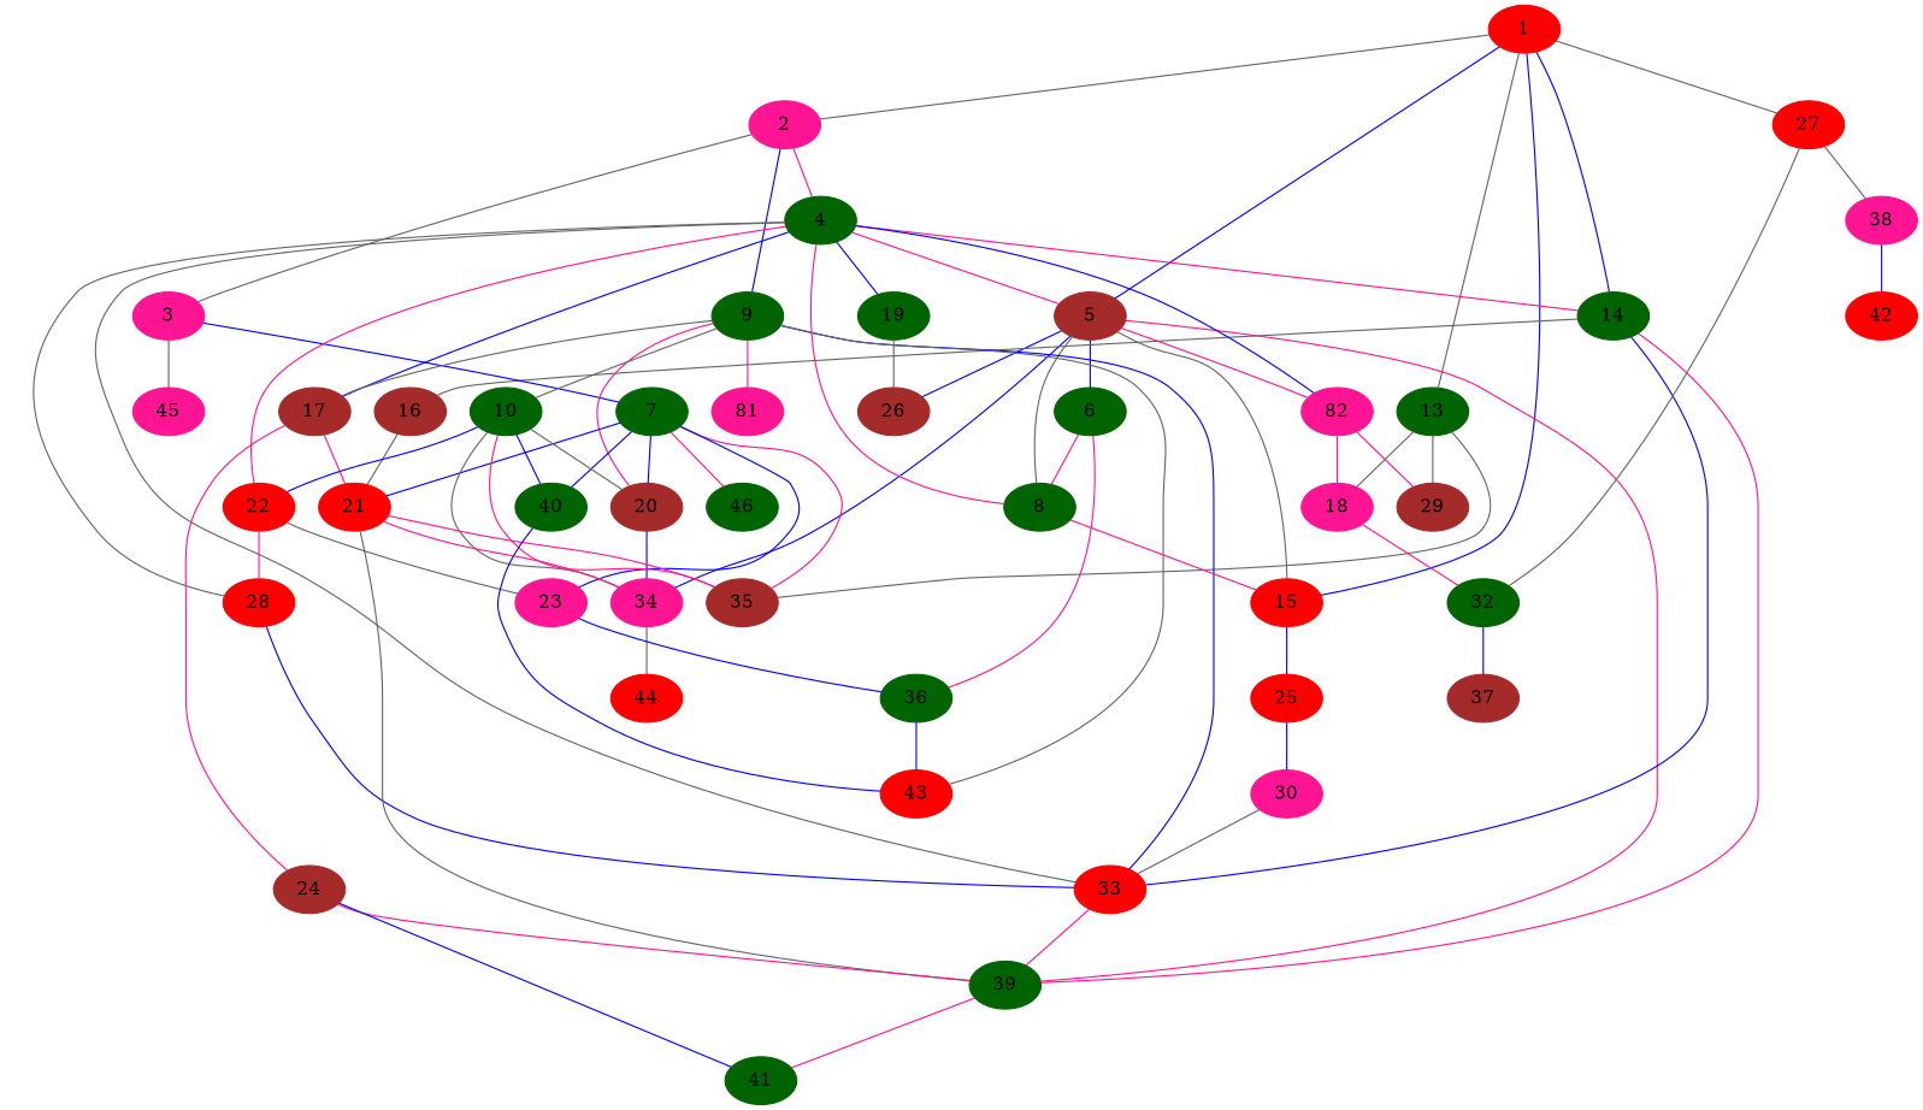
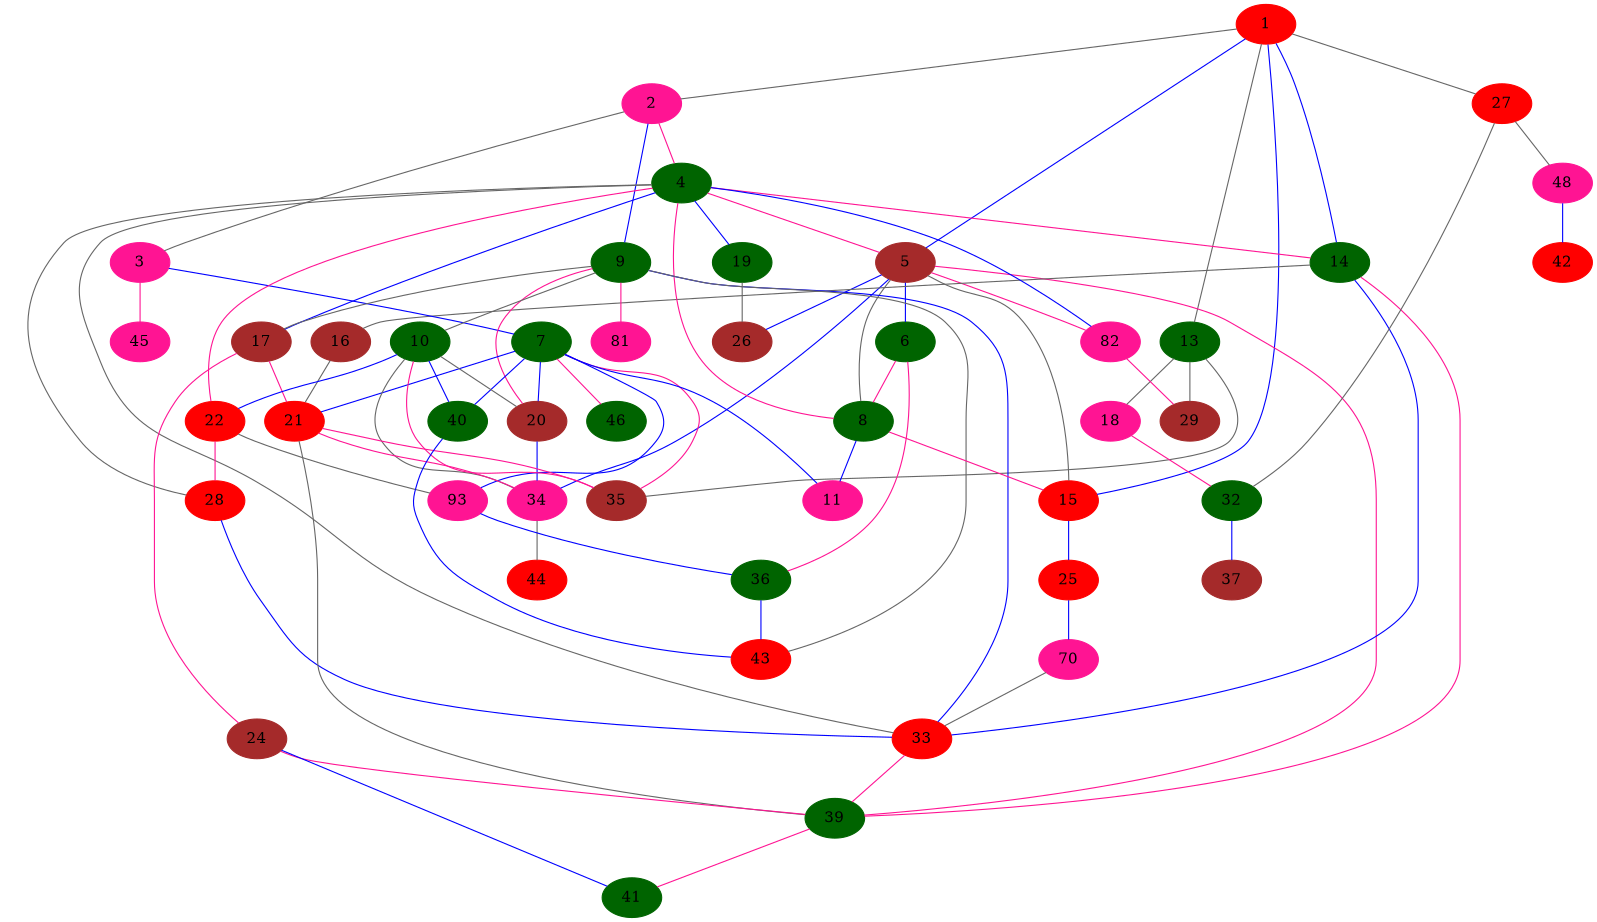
  graph {
    node [color=darkgreen style=filled]
    edge [color=blue weight=1.0]
    1 [color=red]
    2 [color=deeppink]
    5 [color=brown]
    13
    14
    15 [color=red]
    27 [color=red]
    3 [color=deeppink]
    4
    9
    8
    n12 [color=deeppink label=82]
    6
    26 [color=brown]
    34 [color=deeppink]
    39
    35 [color=brown]
    18 [color=deeppink]
    29 [color=brown]
    33 [color=red]
    16 [color=brown]
    25 [color=red]
    32
-   38 [color=deeppink]
+   38 [color=deeppink label=48]
    7
    45 [color=deeppink]
    17 [color=brown]
    19
    22 [color=red]
    28 [color=red]
    20 [color=brown]
    10
    n33 [color=deeppink label=81]
    43 [color=red]
+   11 [color=deeppink]
    21 [color=red]
-   23 [color=deeppink]
+   23 [color=deeppink label=93]
    40
    46
    24 [color=brown]
    36
    44 [color=red]
    41
-   30 [color=deeppink]
+   30 [color=deeppink label=70]
    37 [color=brown]
    42 [color=red]
    1 -- 2 [color=gray40]
    1 -- 5
    1 -- 13 [color=gray40]
    1 -- 14
    1 -- 15
    1 -- 27 [color=gray40]
    2 -- 3 [color=gray40]
    2 -- 4 [color=deeppink]
    2 -- 9
    5 -- 15 [color=gray40]
    5 -- 8 [color=gray40]
    5 -- n12 [color=deeppink]
    5 -- 6
    5 -- 26
    5 -- 34
    5 -- 39 [color=deeppink]
    13 -- 35 [color=gray40]
    13 -- 18 [color=gray40]
    13 -- 29 [color=gray40]
    14 -- 39 [color=deeppink]
    14 -- 33
    14 -- 16 [color=gray40 weight=2.0]
    15 -- 25
    27 -- 32 [color=gray40]
    27 -- 38 [color=gray40]
    3 -- 7
-   3 -- 45 [color=gray40]
+   3 -- 45 [color=deeppink]
    4 -- 5 [color=deeppink]
    4 -- 14 [color=deeppink weight=2.0]
    4 -- 8 [color=deeppink weight=2.0]
    4 -- n12
    4 -- 33 [color=gray40]
    4 -- 17
    4 -- 19
    4 -- 22 [color=deeppink]
    4 -- 28 [color=gray40]
    9 -- 33
    9 -- 17 [color=gray40]
    9 -- 20 [color=deeppink]
    9 -- 10 [color=gray40]
    9 -- n33 [color=deeppink]
    9 -- 43 [color=gray40]
    8 -- 15 [color=deeppink]
-   n12 -- 18 [color=deeppink]
+   8 -- 11
    n12 -- 29 [color=deeppink]
    6 -- 8 [color=deeppink]
    6 -- 36 [color=deeppink]
    34 -- 44 [color=gray40]
    39 -- 41 [color=deeppink]
    18 -- 32 [color=deeppink]
    33 -- 39 [color=deeppink]
    16 -- 21 [color=gray40 weight=2.0]
    25 -- 30
    32 -- 37
    38 -- 42
    7 -- 35 [color=deeppink]
    7 -- 20
+   7 -- 11
    7 -- 21
    7 -- 23
    7 -- 40
    7 -- 46 [color=deeppink]
    17 -- 21 [color=deeppink]
    17 -- 24 [color=deeppink]
    19 -- 26 [color=gray40]
    22 -- 28 [color=deeppink]
    22 -- 23 [color=gray40]
    28 -- 33
    20 -- 34
    10 -- 34 [color=gray40]
    10 -- 35 [color=deeppink weight=3.0]
    10 -- 22 [weight=2.0]
    10 -- 20 [color=gray40]
    10 -- 40
    21 -- 34 [color=deeppink]
    21 -- 39 [color=gray40]
    21 -- 35 [color=deeppink]
    23 -- 36
    40 -- 43
    24 -- 39 [color=deeppink]
    24 -- 41
    36 -- 43
    30 -- 33 [color=gray40]
  }
